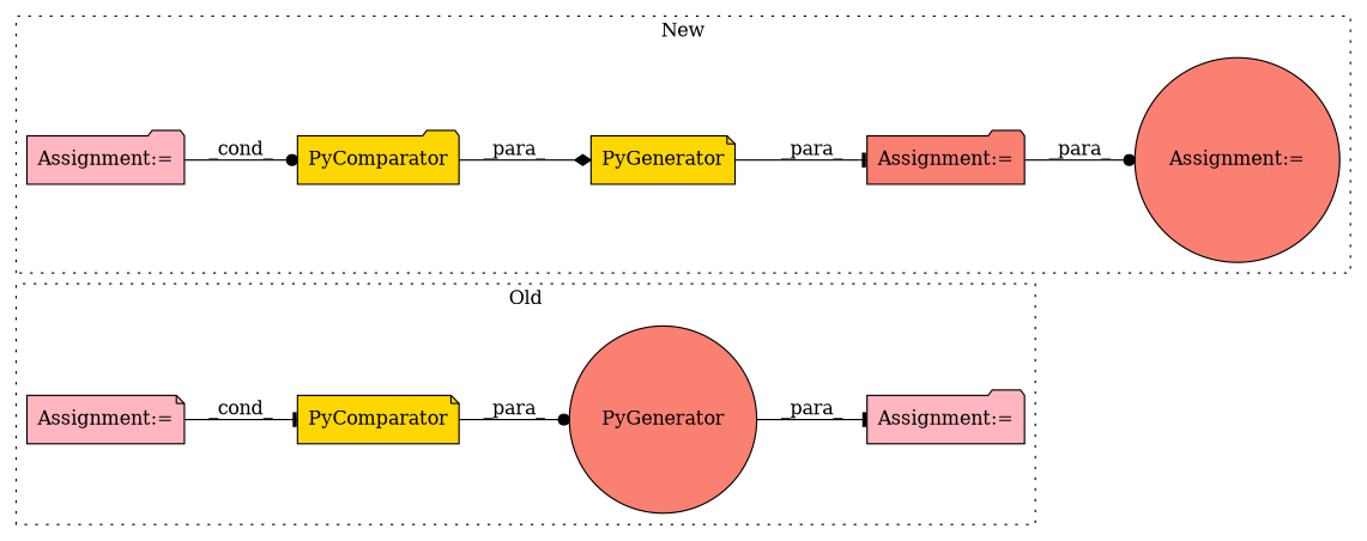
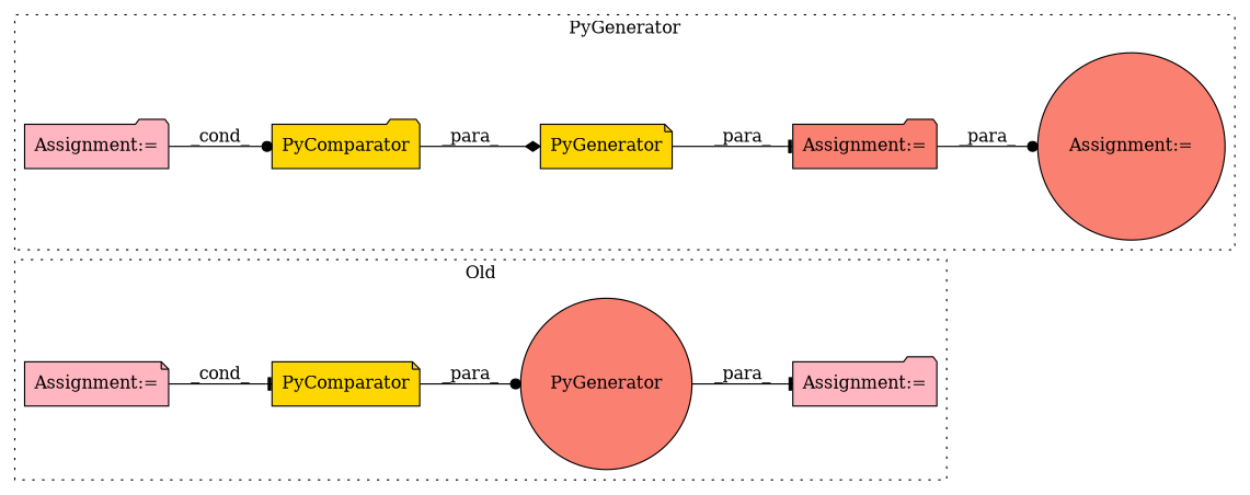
  digraph {
    rankdir=LR
    node [a=7 l=28 s=13658 shape=folder style=filled fillcolor=salmon]
    edge [arrowhead=tee]
    n1 [a=107 l=149 label=PyGenerator s=13543 shape=circle]
    n2 [label="Assignment:=" shape=note fillcolor=lightpink]
    n3 [a=113 label=PyComparator shape=note fillcolor=gold]
    n4 [l=1 label="Assignment:=" s=13524 fillcolor=lightpink]
    n5 [a=107 l=153 label=PyGenerator s=14960 shape=note fillcolor=gold]
    n6 [a=113 l=52 label=PyComparator s=15055 fillcolor=gold]
    n7 [l=52 label="Assignment:=" s=15055 fillcolor=lightpink]
    n8 [l=1 label="Assignment:=" s=15121 shape=circle]
    n9 [l=10 label="Assignment:=" s=14950]
    subgraph cluster_1 {
      label=Old
      style=dotted
      n1
      n2
      n3
      n4
    }
    subgraph cluster_2 {
-     label=New
+     label=PyGenerator
      style=dotted
      n5
      n6
      n7
      n8
      n9
    }
    n1 -> n4 [label=_para_]
    n2 -> n3 [label=_cond_]
    n3 -> n1 [label=_para_ arrowhead=dot]
    n5 -> n9 [label=_para_]
    n6 -> n5 [label=_para_ arrowhead=diamond]
    n7 -> n6 [label=_cond_ arrowhead=dot]
    n9 -> n8 [label=_para_ arrowhead=dot]
  }
